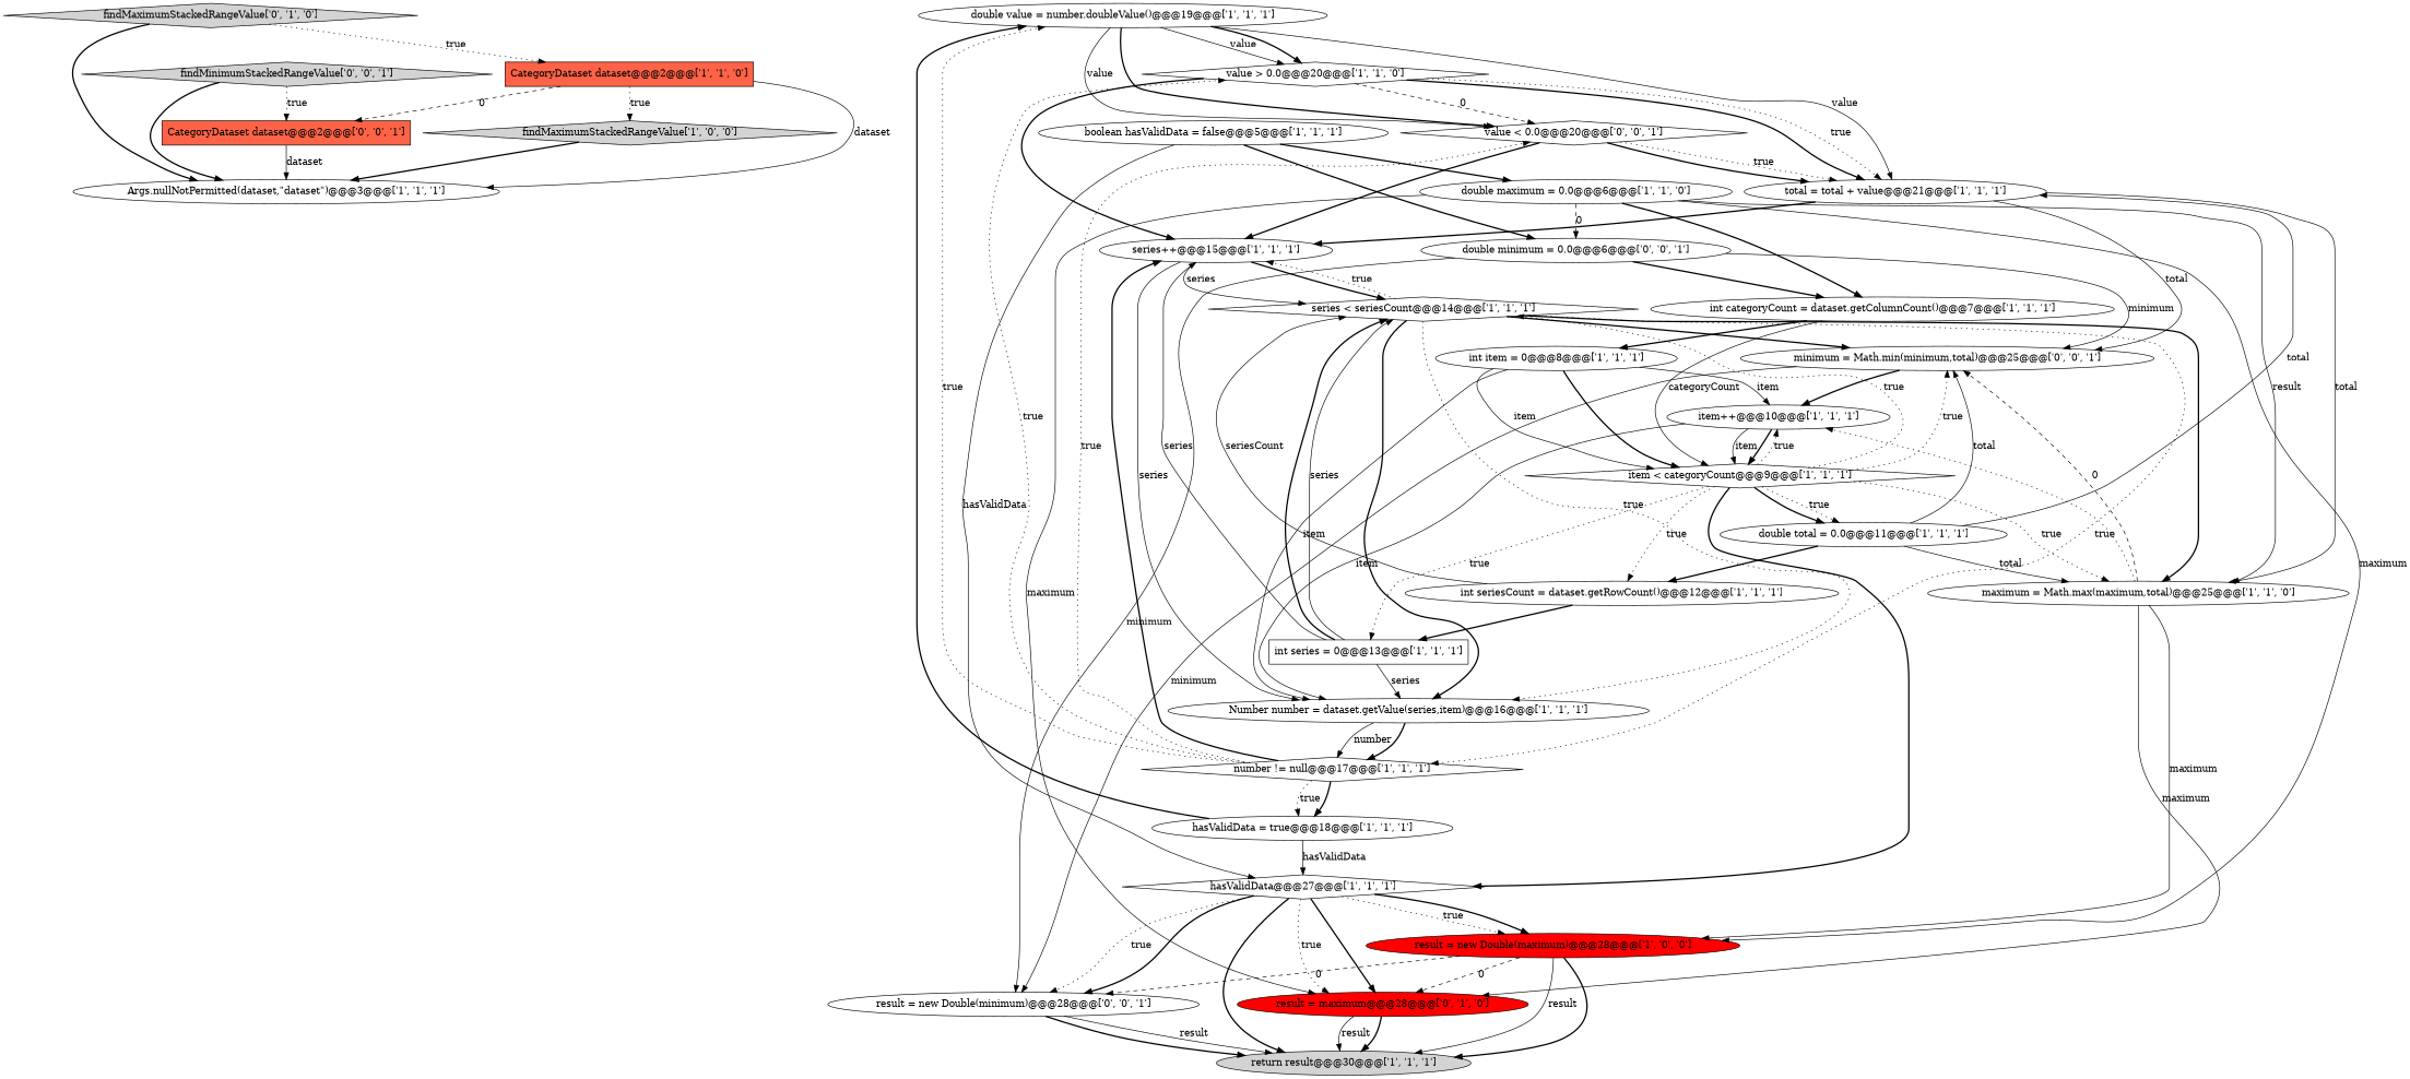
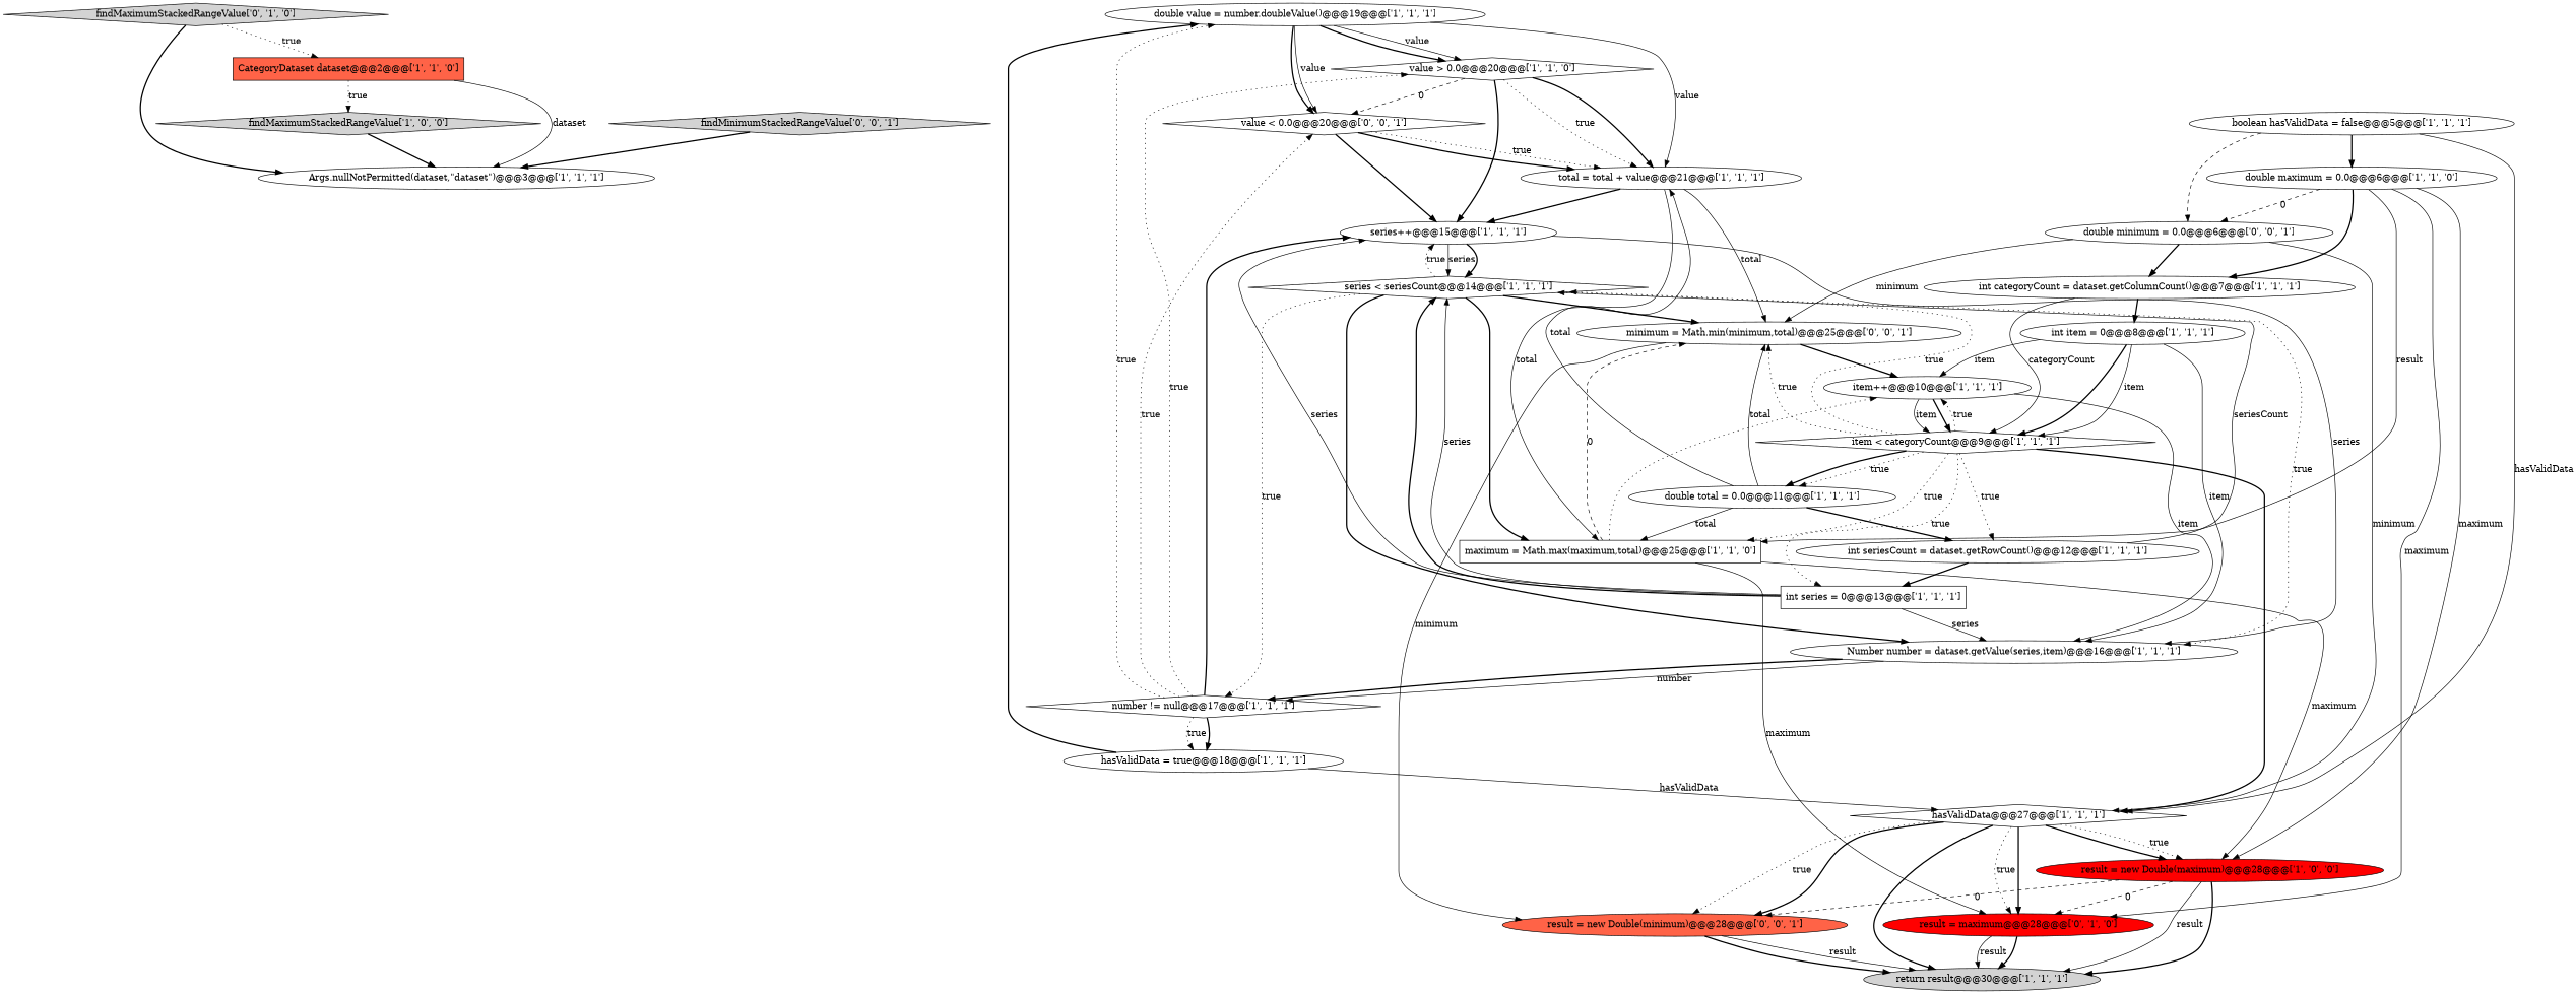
  digraph {
    node [fillcolor=white shape=ellipse style=filled]
    edge [style=bold]
    n1 [fillcolor=lightgray label="findMaximumStackedRangeValue['1', '0', '0']" shape=diamond]
    n2 [label="Args.nullNotPermitted(dataset,\"dataset\")@@@3@@@['1', '1', '1']"]
    n3 [fillcolor=tomato label="CategoryDataset dataset@@@2@@@['1', '1', '0']" shape=box]
-   n4 [fillcolor=tomato label="CategoryDataset dataset@@@2@@@['0', '0', '1']" shape=box]
    n5 [label="double value = number.doubleValue()@@@19@@@['1', '1', '1']"]
    n6 [label="value > 0.0@@@20@@@['1', '1', '0']" shape=diamond]
    n7 [label="value < 0.0@@@20@@@['0', '0', '1']" shape=diamond]
    n8 [label="total = total + value@@@21@@@['1', '1', '1']"]
    n9 [label="series++@@@15@@@['1', '1', '1']"]
    n10 [label="minimum = Math.min(minimum,total)@@@25@@@['0', '0', '1']"]
-   n11 [label="maximum = Math.max(maximum,total)@@@25@@@['1', '1', '0']"]
+   n11 [label="maximum = Math.max(maximum,total)@@@25@@@['1', '1', '0']" shape=box]
    n12 [fillcolor=red label="result = new Double(maximum)@@@28@@@['1', '0', '0']"]
    n13 [fillcolor=red label="result = maximum@@@28@@@['0', '1', '0']"]
    n14 [fillcolor=lightgray label="return result@@@30@@@['1', '1', '1']"]
-   n15 [label="result = new Double(minimum)@@@28@@@['0', '0', '1']"]
+   n15 [fillcolor=tomato label="result = new Double(minimum)@@@28@@@['0', '0', '1']"]
    n16 [label="double minimum = 0.0@@@6@@@['0', '0', '1']"]
    n17 [label="int categoryCount = dataset.getColumnCount()@@@7@@@['1', '1', '1']"]
    n18 [label="item++@@@10@@@['1', '1', '1']"]
    n19 [label="item < categoryCount@@@9@@@['1', '1', '1']" shape=diamond]
    n20 [label="int item = 0@@@8@@@['1', '1', '1']"]
    n21 [label="Number number = dataset.getValue(series,item)@@@16@@@['1', '1', '1']"]
    n22 [label="hasValidData@@@27@@@['1', '1', '1']" shape=diamond]
    n23 [label="double total = 0.0@@@11@@@['1', '1', '1']"]
    n24 [label="int series = 0@@@13@@@['1', '1', '1']" shape=box]
    n25 [label="series < seriesCount@@@14@@@['1', '1', '1']" shape=diamond]
    n26 [label="int seriesCount = dataset.getRowCount()@@@12@@@['1', '1', '1']"]
    n27 [label="number != null@@@17@@@['1', '1', '1']" shape=diamond]
    n28 [label="boolean hasValidData = false@@@5@@@['1', '1', '1']"]
    n29 [label="double maximum = 0.0@@@6@@@['1', '1', '0']"]
    n30 [fillcolor=lightgray label="findMaximumStackedRangeValue['0', '1', '0']" shape=diamond]
    n31 [label="hasValidData = true@@@18@@@['1', '1', '1']"]
    n32 [fillcolor=lightgray label="findMinimumStackedRangeValue['0', '0', '1']" shape=diamond]
    n1 -> n2
    n3 -> n1 [label=true style=dotted]
    n3 -> n2 [label=dataset style=solid]
-   n3 -> n4 [label=0 style=dashed]
-   n4 -> n2 [label=dataset style=solid]
    n5 -> n6 [label=value style=solid]
    n5 -> n6
    n5 -> n7 [label=value style=solid]
    n5 -> n7
    n5 -> n8 [label=value style=solid]
    n6 -> n7 [label=0 style=dashed]
    n6 -> n8
    n6 -> n8 [label=true style=dotted]
    n6 -> n9
    n7 -> n8 [label=true style=dotted]
    n7 -> n8
    n7 -> n9
    n8 -> n9
    n8 -> n10 [label=total style=solid]
    n8 -> n11 [label=total style=solid]
    n9 -> n21 [label=series style=solid]
    n9 -> n25 [label=series style=solid]
    n9 -> n25
    n10 -> n15 [label=minimum style=solid]
    n10 -> n18
    n11 -> n10 [label=0 style=dashed]
    n11 -> n12 [label=maximum style=solid]
    n11 -> n13 [label=maximum style=solid]
    n11 -> n18 [style=dotted]
    n12 -> n13 [label=0 style=dashed]
    n12 -> n14
    n12 -> n14 [label=result style=solid]
    n12 -> n15 [label=0 style=dashed]
    n13 -> n14
    n13 -> n14 [label=result style=solid]
    n15 -> n14 [label=result style=solid]
    n15 -> n14
    n16 -> n10 [label=minimum style=solid]
-   n16 -> n15 [label=minimum style=solid]
+   n16 -> n22 [label=minimum style=solid]
    n16 -> n17
    n17 -> n19 [label=categoryCount style=solid]
    n17 -> n20
    n18 -> n19 [label=item style=solid]
    n18 -> n19
    n18 -> n21 [label=item style=solid]
    n19 -> n10 [label=true style=dotted]
    n19 -> n11 [label=true style=dotted]
    n19 -> n18 [label=true style=dotted]
    n19 -> n22
    n19 -> n23 [label=true style=dotted]
    n19 -> n23
    n19 -> n24 [label=true style=dotted]
    n19 -> n25 [label=true style=dotted]
    n19 -> n26 [label=true style=dotted]
    n20 -> n18 [label=item style=solid]
    n20 -> n19 [label=item style=solid]
    n20 -> n19
    n20 -> n21 [label=item style=solid]
    n21 -> n27 [label=number style=solid]
    n21 -> n27
    n22 -> n12 [label=true style=dotted]
    n22 -> n12
    n22 -> n13
    n22 -> n13 [label=true style=dotted]
    n22 -> n14
    n22 -> n15
    n22 -> n15 [label=true style=dotted]
    n23 -> n8 [label=total style=solid]
    n23 -> n10 [label=total style=solid]
    n23 -> n11 [label=total style=solid]
    n23 -> n26
    n24 -> n9 [label=series style=solid]
    n24 -> n21 [label=series style=solid]
    n24 -> n25 [label=series style=solid]
    n24 -> n25
    n25 -> n9 [label=true style=dotted]
    n25 -> n10
    n25 -> n11
    n25 -> n21
    n25 -> n21 [label=true style=dotted]
    n25 -> n27 [label=true style=dotted]
    n26 -> n24
    n26 -> n25 [label=seriesCount style=solid]
    n27 -> n5 [label=true style=dotted]
    n27 -> n6 [label=true style=dotted]
    n27 -> n7 [label=true style=dotted]
    n27 -> n9
    n27 -> n31
    n27 -> n31 [label=true style=dotted]
-   n28 -> n16
+   n28 -> n16 [style=dashed]
    n28 -> n22 [label=hasValidData style=solid]
    n28 -> n29
    n29 -> n11 [label=result style=solid]
    n29 -> n12 [label=maximum style=solid]
    n29 -> n13 [label=maximum style=solid]
    n29 -> n16 [label=0 style=dashed]
    n29 -> n17
    n30 -> n2
    n30 -> n3 [label=true style=dotted]
    n31 -> n5
    n31 -> n22 [label=hasValidData style=solid]
    n32 -> n2
-   n32 -> n4 [label=true style=dotted]
  }
